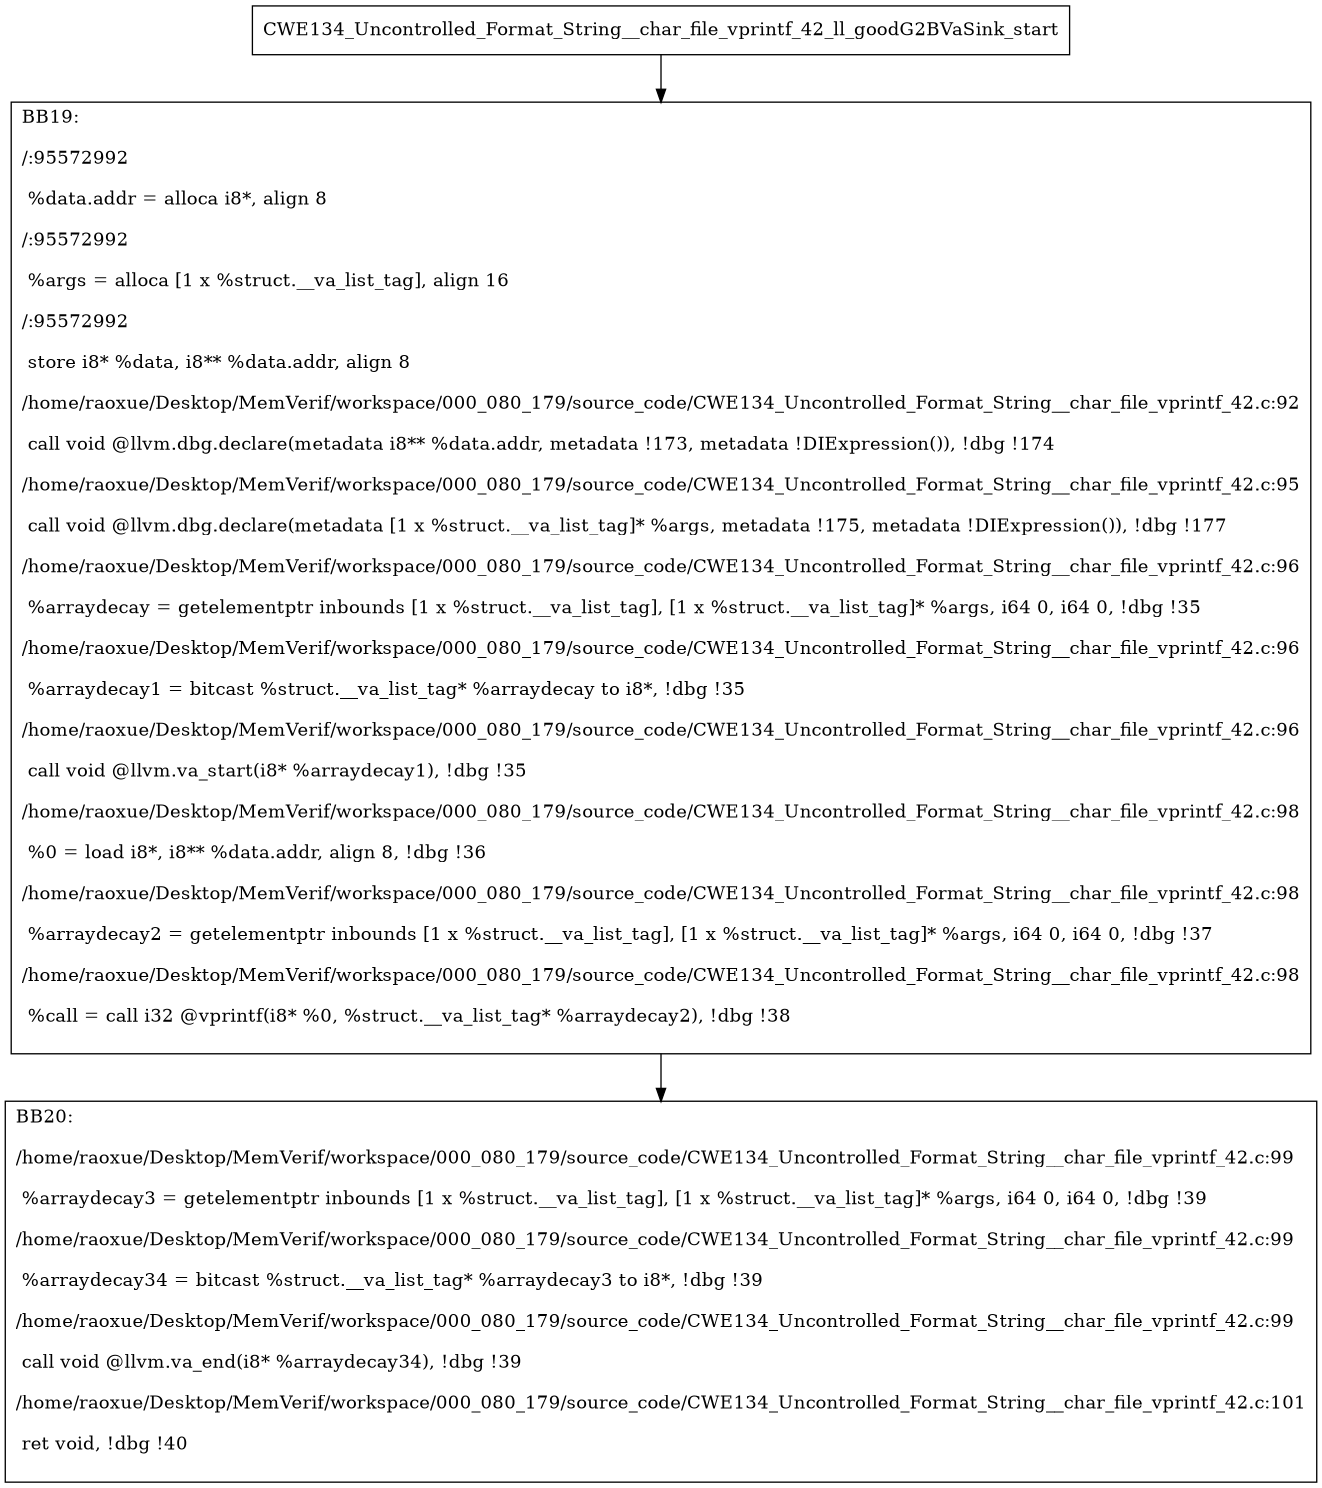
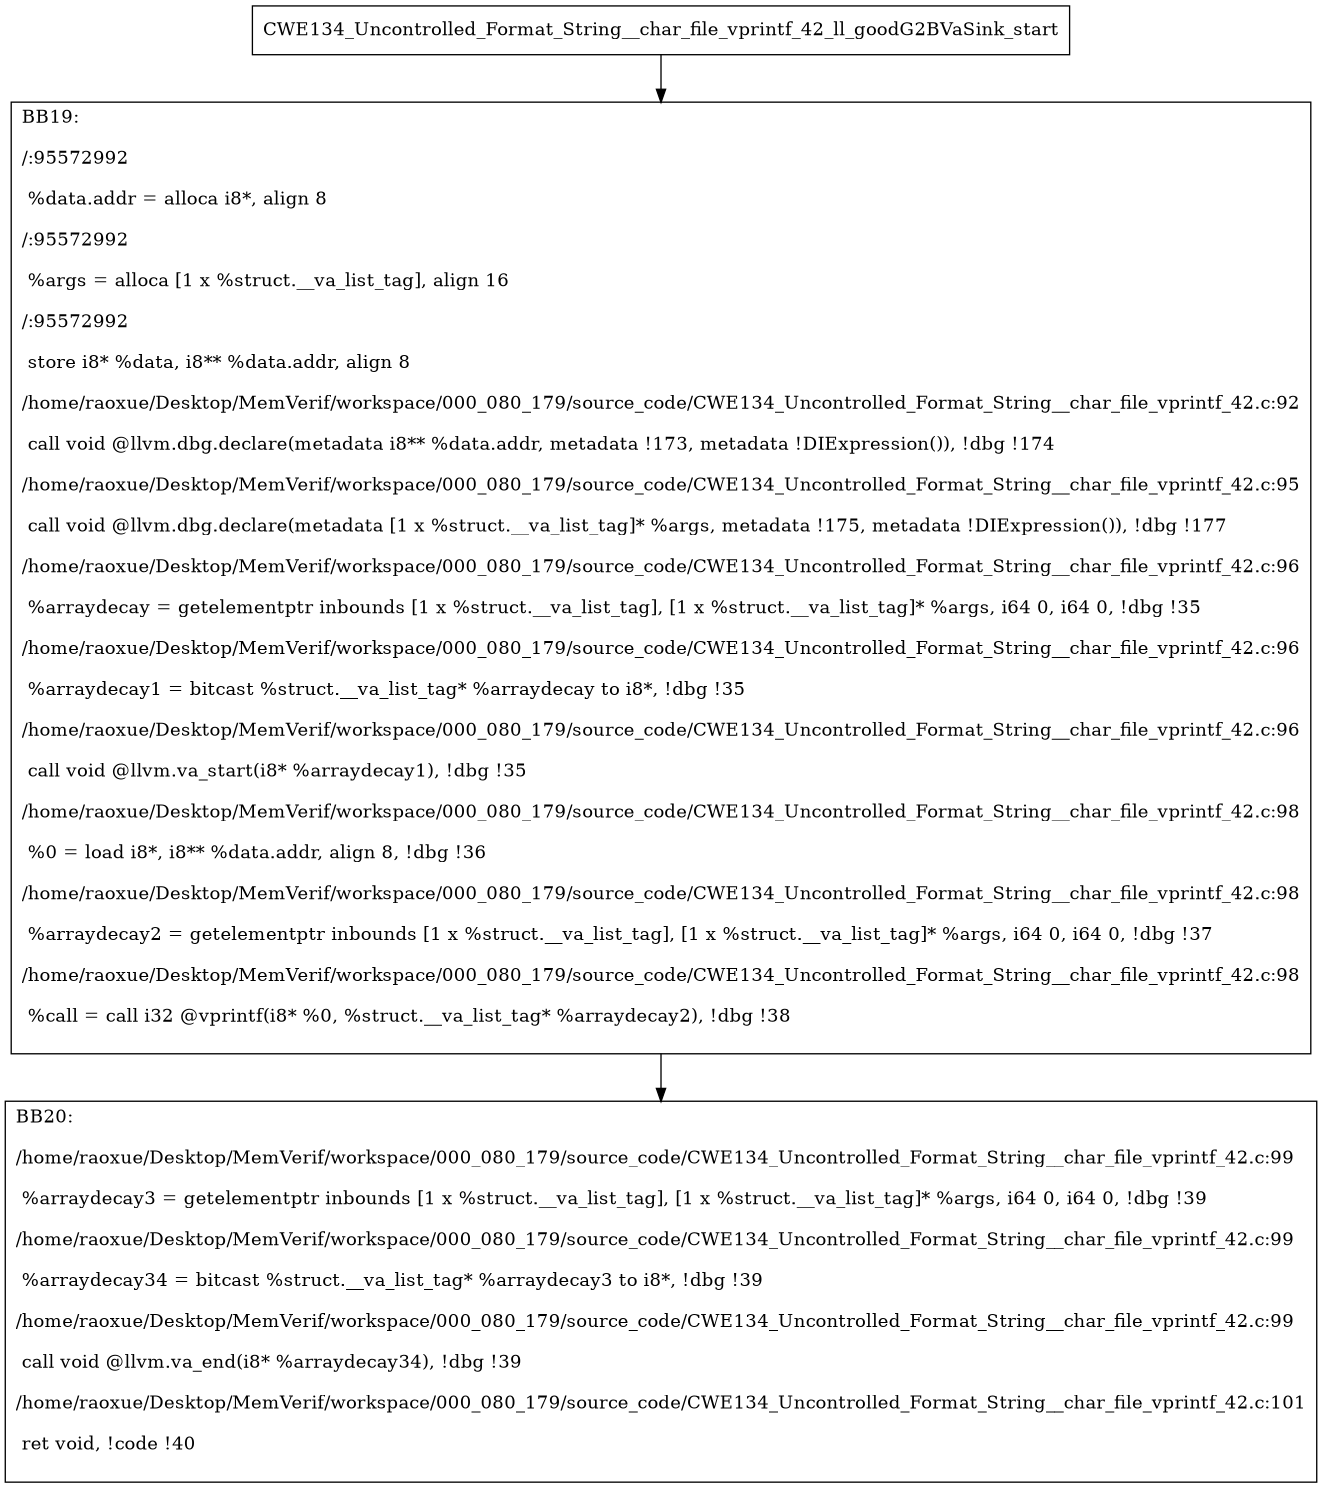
  digraph {
    fontname="DejaVu Serif"
    node [shape=record fontname="DejaVu Serif"]
    edge [fontname="DejaVu Serif"]
    n1 [label="{CWE134_Uncontrolled_Format_String__char_file_vprintf_42_ll_goodG2BVaSink_start}"]
    n2 [label="{BB19:\l\l/:95572992\l\n  %data.addr = alloca i8*, align 8\l\n/:95572992\l\n  %args = alloca [1 x %struct.__va_list_tag], align 16\l\n/:95572992\l\n  store i8* %data, i8** %data.addr, align 8\l\n/home/raoxue/Desktop/MemVerif/workspace/000_080_179/source_code/CWE134_Uncontrolled_Format_String__char_file_vprintf_42.c:92\l\n  call void @llvm.dbg.declare(metadata i8** %data.addr, metadata !173, metadata !DIExpression()), !dbg !174\l\n/home/raoxue/Desktop/MemVerif/workspace/000_080_179/source_code/CWE134_Uncontrolled_Format_String__char_file_vprintf_42.c:95\l\n  call void @llvm.dbg.declare(metadata [1 x %struct.__va_list_tag]* %args, metadata !175, metadata !DIExpression()), !dbg !177\l\n/home/raoxue/Desktop/MemVerif/workspace/000_080_179/source_code/CWE134_Uncontrolled_Format_String__char_file_vprintf_42.c:96\l\n  %arraydecay = getelementptr inbounds [1 x %struct.__va_list_tag], [1 x %struct.__va_list_tag]* %args, i64 0, i64 0, !dbg !35\l\n/home/raoxue/Desktop/MemVerif/workspace/000_080_179/source_code/CWE134_Uncontrolled_Format_String__char_file_vprintf_42.c:96\l\n  %arraydecay1 = bitcast %struct.__va_list_tag* %arraydecay to i8*, !dbg !35\l\n/home/raoxue/Desktop/MemVerif/workspace/000_080_179/source_code/CWE134_Uncontrolled_Format_String__char_file_vprintf_42.c:96\l\n  call void @llvm.va_start(i8* %arraydecay1), !dbg !35\l\n/home/raoxue/Desktop/MemVerif/workspace/000_080_179/source_code/CWE134_Uncontrolled_Format_String__char_file_vprintf_42.c:98\l\n  %0 = load i8*, i8** %data.addr, align 8, !dbg !36\l\n/home/raoxue/Desktop/MemVerif/workspace/000_080_179/source_code/CWE134_Uncontrolled_Format_String__char_file_vprintf_42.c:98\l\n  %arraydecay2 = getelementptr inbounds [1 x %struct.__va_list_tag], [1 x %struct.__va_list_tag]* %args, i64 0, i64 0, !dbg !37\l\n/home/raoxue/Desktop/MemVerif/workspace/000_080_179/source_code/CWE134_Uncontrolled_Format_String__char_file_vprintf_42.c:98\l\n  %call = call i32 @vprintf(i8* %0, %struct.__va_list_tag* %arraydecay2), !dbg !38\l\n}"]
-   n3 [label="{BB20:\l\l/home/raoxue/Desktop/MemVerif/workspace/000_080_179/source_code/CWE134_Uncontrolled_Format_String__char_file_vprintf_42.c:99\l\n  %arraydecay3 = getelementptr inbounds [1 x %struct.__va_list_tag], [1 x %struct.__va_list_tag]* %args, i64 0, i64 0, !dbg !39\l\n/home/raoxue/Desktop/MemVerif/workspace/000_080_179/source_code/CWE134_Uncontrolled_Format_String__char_file_vprintf_42.c:99\l\n  %arraydecay34 = bitcast %struct.__va_list_tag* %arraydecay3 to i8*, !dbg !39\l\n/home/raoxue/Desktop/MemVerif/workspace/000_080_179/source_code/CWE134_Uncontrolled_Format_String__char_file_vprintf_42.c:99\l\n  call void @llvm.va_end(i8* %arraydecay34), !dbg !39\l\n/home/raoxue/Desktop/MemVerif/workspace/000_080_179/source_code/CWE134_Uncontrolled_Format_String__char_file_vprintf_42.c:101\l\n  ret void, !dbg !40\l\n}"]
+   n3 [label="{BB20:\l\l/home/raoxue/Desktop/MemVerif/workspace/000_080_179/source_code/CWE134_Uncontrolled_Format_String__char_file_vprintf_42.c:99\l\n  %arraydecay3 = getelementptr inbounds [1 x %struct.__va_list_tag], [1 x %struct.__va_list_tag]* %args, i64 0, i64 0, !dbg !39\l\n/home/raoxue/Desktop/MemVerif/workspace/000_080_179/source_code/CWE134_Uncontrolled_Format_String__char_file_vprintf_42.c:99\l\n  %arraydecay34 = bitcast %struct.__va_list_tag* %arraydecay3 to i8*, !dbg !39\l\n/home/raoxue/Desktop/MemVerif/workspace/000_080_179/source_code/CWE134_Uncontrolled_Format_String__char_file_vprintf_42.c:99\l\n  call void @llvm.va_end(i8* %arraydecay34), !dbg !39\l\n/home/raoxue/Desktop/MemVerif/workspace/000_080_179/source_code/CWE134_Uncontrolled_Format_String__char_file_vprintf_42.c:101\l\n  ret void, !code !40\l\n}"]
    n1 -> n2
    n2 -> n3
  }
